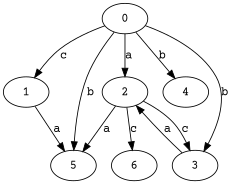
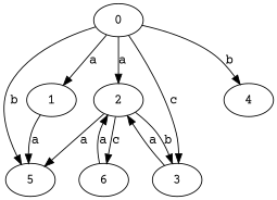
  strict digraph {
    fontname="Courier Prime"
    node [fontname="Courier Prime"]
    edge [fontname="Courier Prime"]
    0
    1
    2
    3
    4
    5
    6
-   0 -> 1 [label=c]
+   0 -> 1 [label=a]
    0 -> 2 [label=a]
-   0 -> 3 [label=b]
+   0 -> 3 [label=c]
    0 -> 4 [label=b]
    0 -> 5 [label=b]
    1 -> 5 [label=a]
-   2 -> 3 [label=c]
+   2 -> 3 [label=b]
    2 -> 5 [label=a]
    2 -> 6 [label=c]
    3 -> 2 [label=a]
+   6 -> 2 [label=a]
  }
